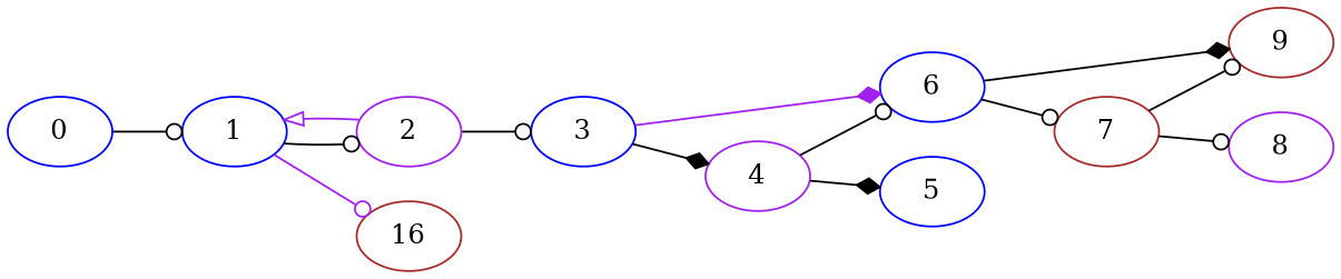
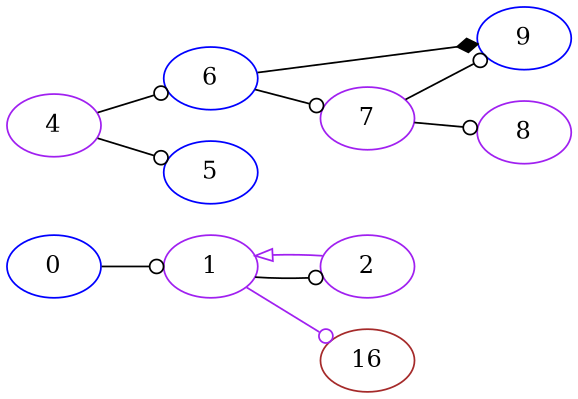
  digraph {
    rankdir=LR
    node [color=blue]
    edge [arrowhead=odot color=black]
    0
-   1
+   1 [color=purple]
    2 [color=purple]
    n4 [color=brown label=16]
-   3
    4 [color=purple]
    6
    5
-   7 [color=brown]
-   9 [color=brown]
+   7 [color=purple]
+   9
    8 [color=purple]
    0 -> 1
    1 -> 2
    1 -> n4 [color=purple]
    2 -> 1 [arrowhead=onormal color=purple]
-   2 -> 3
-   3 -> 4 [arrowhead=diamond]
-   3 -> 6 [arrowhead=diamond color=purple]
    4 -> 6
-   4 -> 5 [arrowhead=diamond]
+   4 -> 5
    6 -> 7
    6 -> 9 [arrowhead=diamond]
    7 -> 9
    7 -> 8
  }
